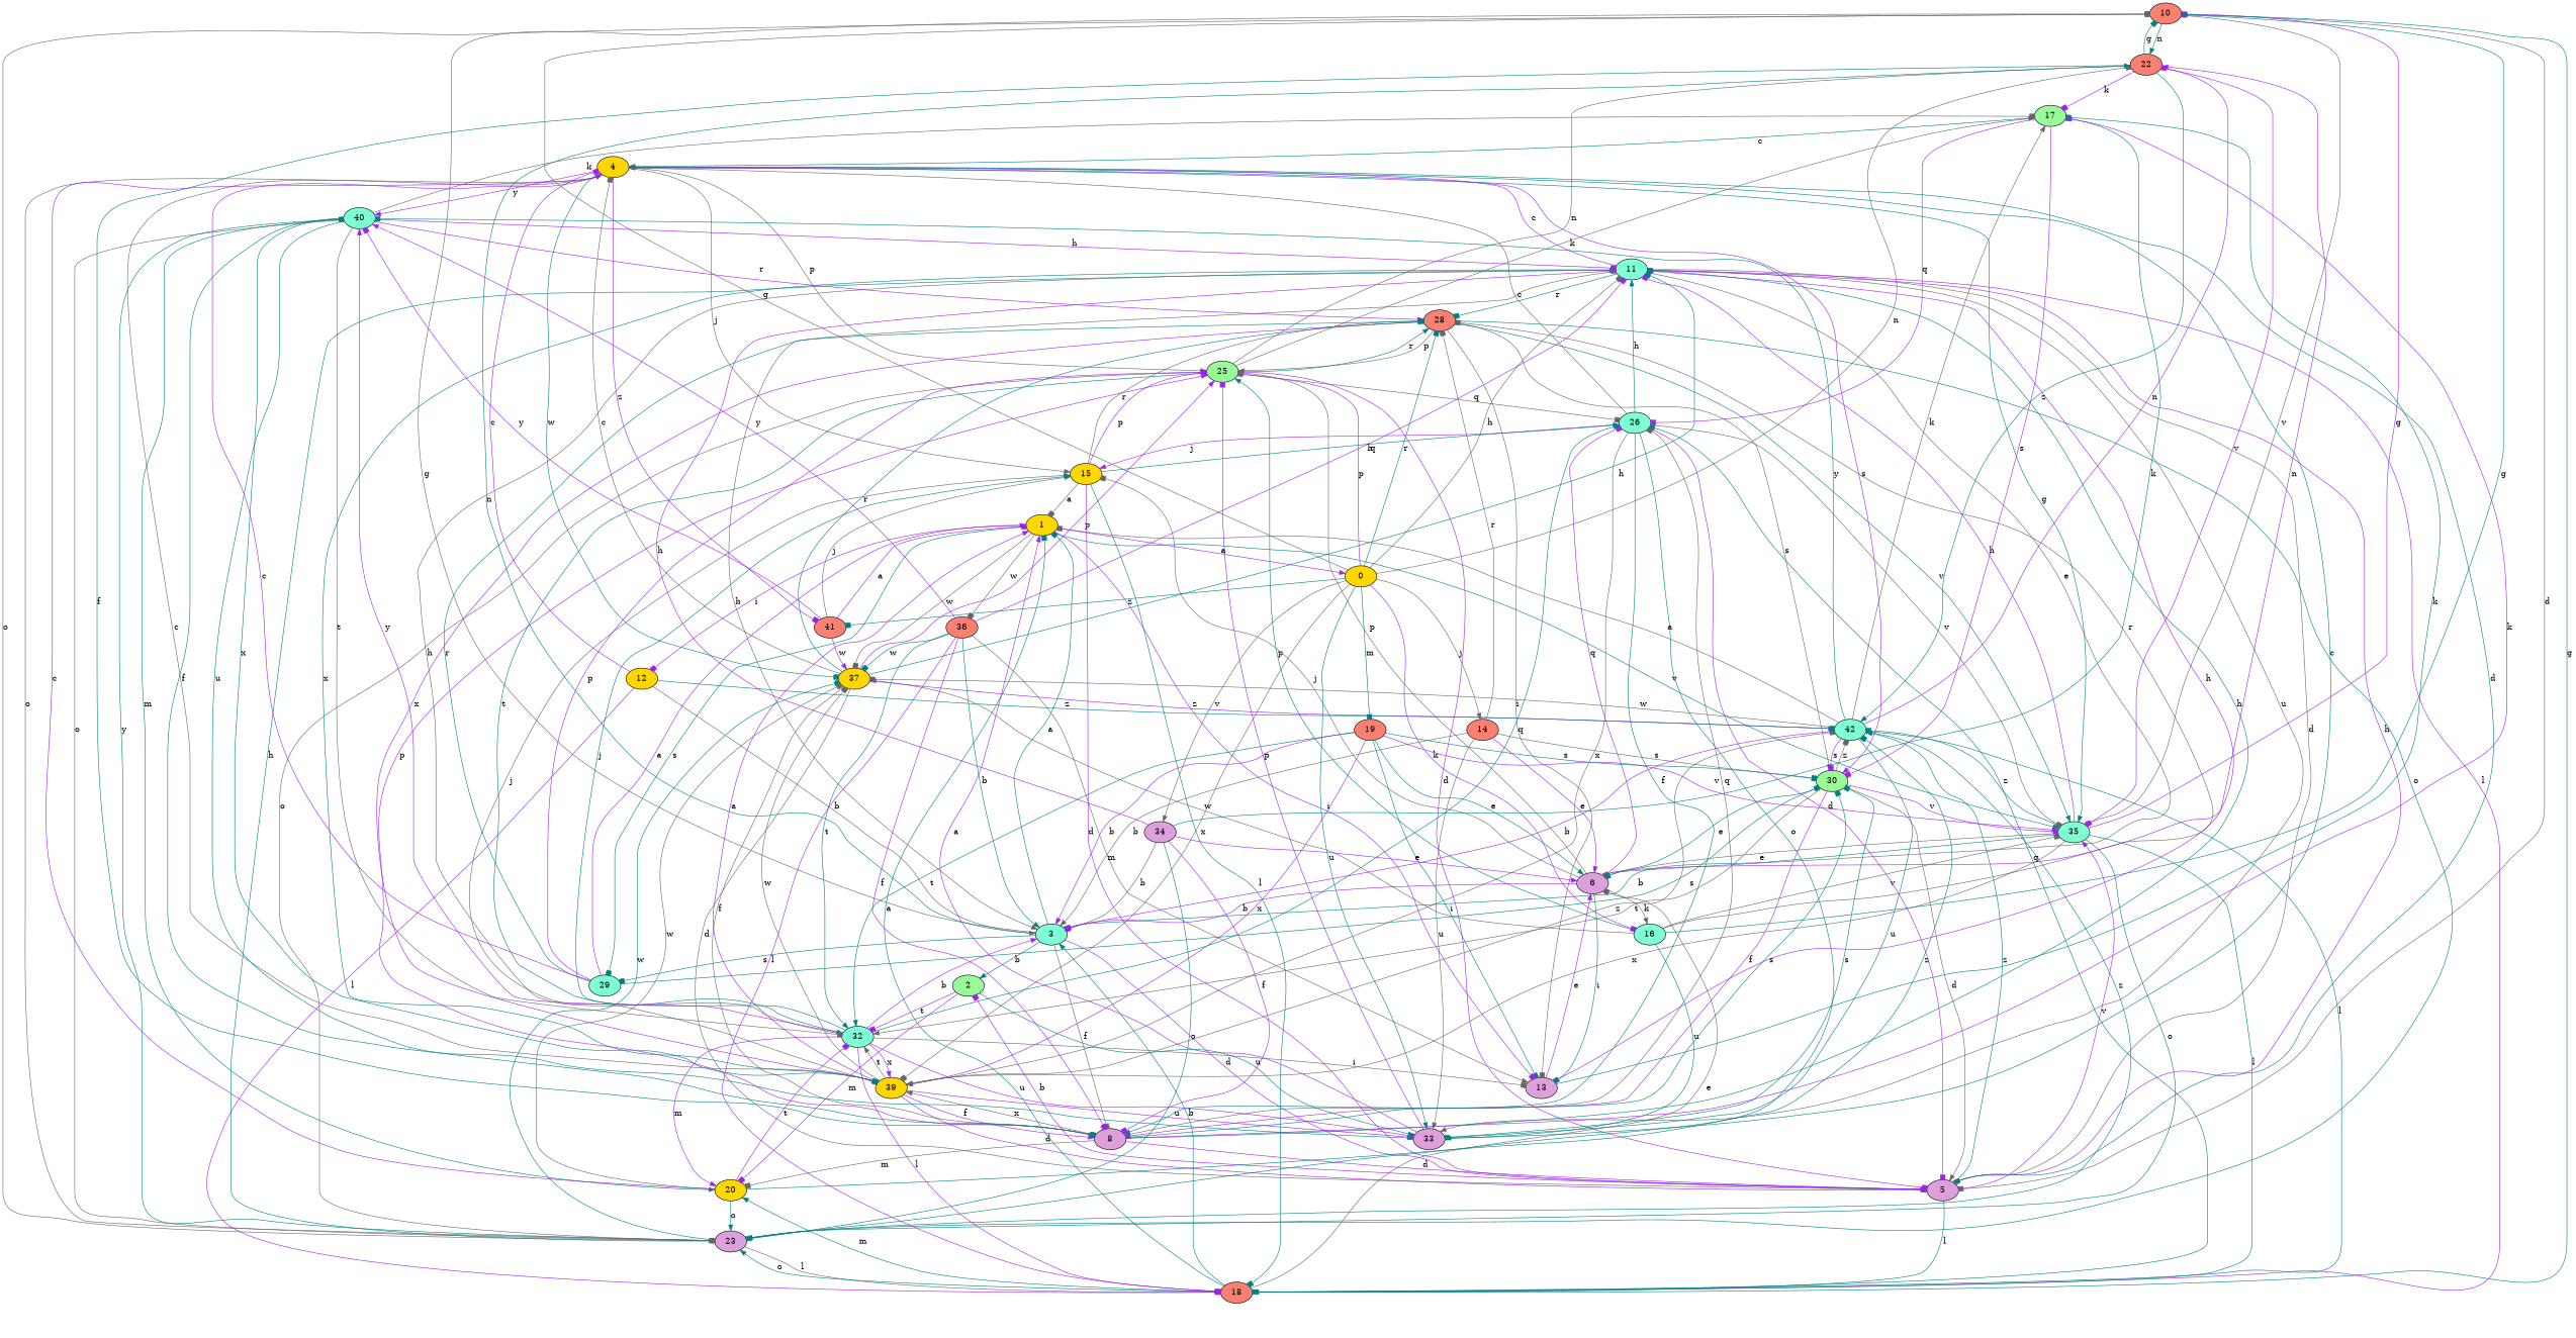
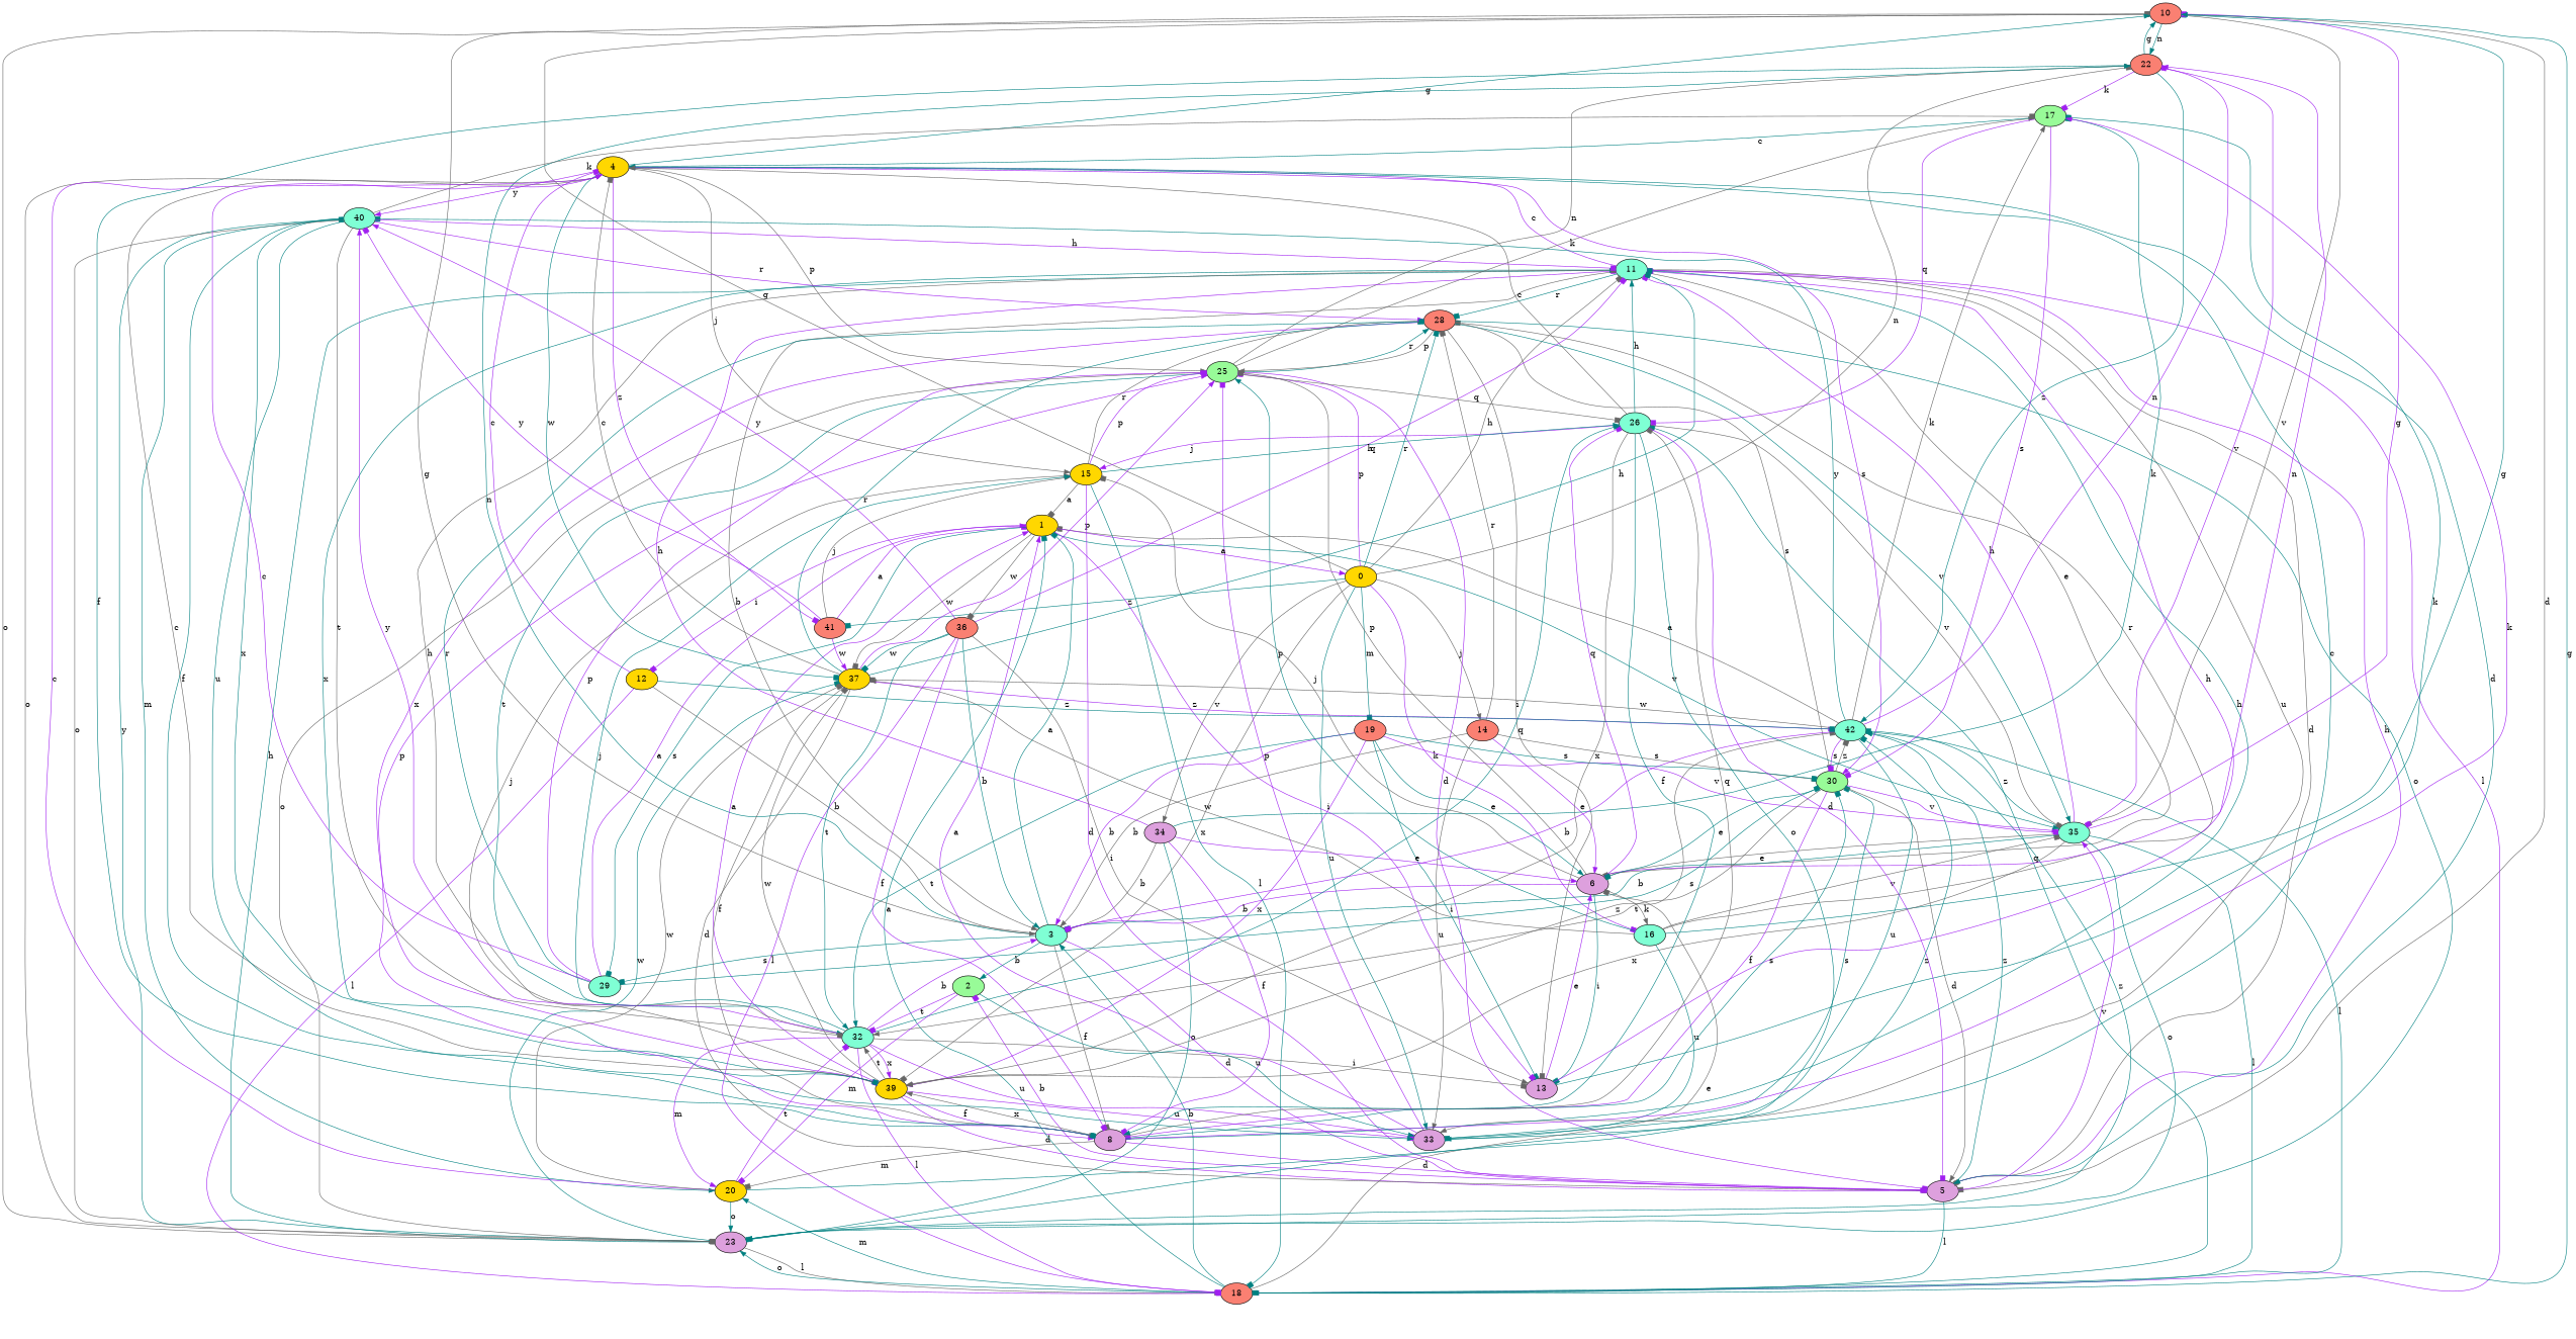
  strict digraph {
    node [fillcolor=aquamarine style=filled]
    edge [arrowhead=box color=teal]
    10 [fillcolor=salmon]
    0 [fillcolor=gold]
    11
    14 [fillcolor=salmon]
    16
    19 [fillcolor=salmon]
    22 [fillcolor=salmon]
    25 [fillcolor=palegreen]
    28 [fillcolor=salmon]
    33 [fillcolor=plum]
    34 [fillcolor=plum]
    39 [fillcolor=gold]
    41 [fillcolor=salmon]
    35
    5 [fillcolor=plum]
    23 [fillcolor=plum]
    3
    4 [fillcolor=gold]
    18 [fillcolor=salmon]
    6 [fillcolor=plum]
    30 [fillcolor=palegreen]
    37 [fillcolor=gold]
    13 [fillcolor=plum]
    32
    8 [fillcolor=plum]
    42
    17 [fillcolor=palegreen]
    26
    1 [fillcolor=gold]
    15 [fillcolor=gold]
    40
    12 [fillcolor=gold]
    29
    36 [fillcolor=salmon]
    2 [fillcolor=palegreen]
    20 [fillcolor=gold]
    10 -> 22 [arrowhead=normal label=n]
    10 -> 35 [arrowhead=normal color=gray40 label=v]
    10 -> 5 [color=gray40 label=d]
    10 -> 23 [arrowhead=normal color=gray40 label=o]
    0 -> 10 [color=gray40 label=g]
    0 -> 11 [color=gray40 label=h]
    0 -> 14 [arrowhead=normal color=gray40 label=j]
    0 -> 16 [color=purple label=k]
    0 -> 19 [label=m]
    0 -> 22 [color=gray40 label=n]
    0 -> 25 [color=purple label=p]
    0 -> 28 [label=r]
    0 -> 33 [arrowhead=normal label=u]
    0 -> 34 [arrowhead=normal color=gray40 label=v]
    0 -> 39 [color=gray40 label=x]
    0 -> 41 [label=z]
    11 -> 28 [label=r]
    11 -> 33 [arrowhead=normal color=gray40 label=u]
    11 -> 39 [arrowhead=normal label=x]
    11 -> 5 [color=gray40 label=d]
    11 -> 3 [arrowhead=normal color=gray40 label=b]
    11 -> 4 [arrowhead=normal color=purple label=c]
    11 -> 18 [arrowhead=normal color=purple label=l]
    11 -> 6 [color=gray40 label=e]
    14 -> 28 [color=gray40 label=r]
    14 -> 33 [arrowhead=normal color=gray40 label=u]
    14 -> 3 [arrowhead=normal color=gray40 label=b]
    14 -> 6 [arrowhead=normal color=purple label=e]
    14 -> 30 [color=gray40 label=s]
    16 -> 10 [label=g]
    16 -> 25 [arrowhead=normal label=p]
    16 -> 28 [color=gray40 label=r]
    16 -> 33 [arrowhead=normal label=u]
    16 -> 35 [color=gray40 label=v]
    16 -> 37 [arrowhead=normal color=gray40 label=w]
    19 -> 39 [arrowhead=normal color=purple label=x]
    19 -> 35 [arrowhead=normal color=purple label=v]
    19 -> 3 [arrowhead=normal color=purple label=b]
    19 -> 6 [arrowhead=normal label=e]
    19 -> 30 [label=s]
    19 -> 13 [label=i]
    19 -> 32 [arrowhead=normal label=t]
-   22 -> 10 [label=g]
+   22 -> 10 [arrowhead=normal label=g]
    22 -> 35 [color=purple label=v]
    22 -> 8 [label=f]
    22 -> 42 [arrowhead=normal label=z]
    22 -> 17 [color=purple label=k]
    25 -> 22 [arrowhead=normal color=gray40 label=n]
    25 -> 28 [arrowhead=normal label=r]
    25 -> 5 [color=purple label=d]
    25 -> 23 [color=gray40 label=o]
    25 -> 32 [arrowhead=normal label=t]
    25 -> 17 [arrowhead=normal color=gray40 label=k]
    25 -> 26 [color=gray40 label=q]
    28 -> 25 [arrowhead=normal color=gray40 label=p]
    28 -> 39 [color=purple label=x]
    28 -> 35 [arrowhead=normal label=v]
    28 -> 23 [arrowhead=normal label=o]
    28 -> 30 [arrowhead=normal color=gray40 label=s]
    28 -> 13 [color=gray40 label=i]
    33 -> 25 [color=purple label=p]
    33 -> 4 [arrowhead=normal label=c]
    33 -> 30 [label=s]
    33 -> 1 [arrowhead=normal color=purple label=a]
    34 -> 11 [color=purple label=h]
    34 -> 23 [arrowhead=normal label=o]
    34 -> 3 [color=gray40 label=b]
    34 -> 6 [arrowhead=normal color=purple label=e]
    34 -> 8 [color=purple label=f]
    34 -> 17 [label=k]
    39 -> 33 [color=purple label=u]
    39 -> 5 [arrowhead=normal color=purple label=d]
    39 -> 4 [arrowhead=normal color=gray40 label=c]
    39 -> 37 [color=gray40 label=w]
    39 -> 32 [arrowhead=normal color=gray40 label=t]
    39 -> 8 [arrowhead=normal color=purple label=f]
    39 -> 42 [color=gray40 label=z]
    39 -> 1 [arrowhead=normal color=purple label=a]
    39 -> 15 [arrowhead=normal color=gray40 label=j]
    41 -> 37 [arrowhead=normal color=purple label=w]
    41 -> 1 [color=purple label=a]
    41 -> 15 [arrowhead=normal color=gray40 label=j]
    41 -> 40 [color=purple label=y]
    35 -> 10 [color=purple label=g]
    35 -> 11 [color=purple label=h]
    35 -> 39 [arrowhead=normal color=gray40 label=x]
    35 -> 23 [arrowhead=normal label=o]
    35 -> 3 [label=b]
    35 -> 18 [arrowhead=normal label=l]
    35 -> 6 [color=gray40 label=e]
    35 -> 42 [label=z]
    5 -> 11 [color=purple label=h]
    5 -> 35 [arrowhead=normal color=purple label=v]
    5 -> 18 [arrowhead=normal label=l]
    5 -> 42 [arrowhead=normal label=z]
    5 -> 2 [color=purple label=b]
    23 -> 11 [arrowhead=normal label=h]
    23 -> 18 [arrowhead=normal color=gray40 label=l]
    23 -> 37 [label=w]
    23 -> 42 [arrowhead=normal label=z]
    23 -> 40 [label=y]
    3 -> 10 [color=gray40 label=g]
    3 -> 22 [arrowhead=normal label=n]
    3 -> 5 [arrowhead=normal color=purple label=d]
    3 -> 8 [color=gray40 label=f]
    3 -> 1 [label=a]
    3 -> 29 [label=s]
    3 -> 2 [arrowhead=normal label=b]
-   4 -> 35 [arrowhead=normal label=g]
+   4 -> 10 [arrowhead=normal label=g]
    4 -> 25 [arrowhead=normal color=gray40 label=p]
    4 -> 41 [color=purple label=z]
    4 -> 5 [arrowhead=normal label=d]
    4 -> 23 [color=gray40 label=o]
    4 -> 30 [arrowhead=normal color=purple label=s]
    4 -> 37 [label=w]
    4 -> 15 [arrowhead=normal color=gray40 label=j]
    4 -> 40 [arrowhead=normal color=purple label=y]
    18 -> 10 [arrowhead=normal label=g]
    18 -> 23 [arrowhead=normal label=o]
    18 -> 3 [arrowhead=normal label=b]
    18 -> 6 [color=gray40 label=e]
    18 -> 26 [label=q]
    18 -> 1 [label=a]
    18 -> 20 [arrowhead=normal label=m]
    6 -> 16 [arrowhead=normal color=gray40 label=k]
    6 -> 22 [arrowhead=normal color=purple label=n]
    6 -> 25 [color=gray40 label=p]
    6 -> 3 [arrowhead=normal color=purple label=b]
    6 -> 13 [label=i]
    6 -> 26 [color=purple label=q]
    6 -> 15 [color=gray40 label=j]
    30 -> 35 [color=purple label=v]
    30 -> 5 [arrowhead=normal color=gray40 label=d]
    30 -> 6 [label=e]
    30 -> 32 [arrowhead=normal color=gray40 label=t]
    30 -> 8 [color=purple label=f]
    30 -> 42 [color=gray40 label=z]
    37 -> 11 [label=h]
    37 -> 25 [arrowhead=normal color=purple label=p]
    37 -> 28 [arrowhead=normal label=r]
    37 -> 5 [color=gray40 label=d]
    37 -> 4 [color=gray40 label=c]
    37 -> 8 [arrowhead=normal color=gray40 label=f]
    37 -> 42 [arrowhead=normal color=purple label=z]
    13 -> 11 [arrowhead=normal color=purple label=h]
    13 -> 6 [arrowhead=normal color=purple label=e]
    13 -> 17 [label=k]
    32 -> 11 [color=gray40 label=h]
    32 -> 33 [color=purple label=u]
    32 -> 39 [arrowhead=normal color=purple label=x]
    32 -> 3 [arrowhead=normal color=purple label=b]
    32 -> 18 [arrowhead=normal color=purple label=l]
    32 -> 13 [color=gray40 label=i]
    32 -> 26 [arrowhead=normal label=q]
    32 -> 15 [arrowhead=normal label=j]
    32 -> 40 [arrowhead=normal color=purple label=y]
    32 -> 20 [arrowhead=normal color=purple label=m]
    8 -> 11 [label=h]
    8 -> 25 [arrowhead=normal color=purple label=p]
    8 -> 39 [arrowhead=normal color=gray40 label=x]
    8 -> 5 [arrowhead=normal color=purple label=d]
    8 -> 30 [label=s]
    8 -> 17 [arrowhead=normal color=purple label=k]
    8 -> 26 [color=gray40 label=q]
    8 -> 20 [color=gray40 label=m]
    42 -> 22 [color=purple label=n]
    42 -> 33 [label=u]
    42 -> 3 [color=purple label=b]
    42 -> 18 [label=l]
    42 -> 30 [color=purple label=s]
    42 -> 37 [color=gray40 label=w]
    42 -> 17 [arrowhead=normal color=gray40 label=k]
    42 -> 1 [color=gray40 label=a]
    42 -> 40 [label=y]
    17 -> 4 [arrowhead=normal label=c]
    17 -> 30 [color=purple label=s]
    17 -> 26 [color=purple label=q]
    26 -> 11 [arrowhead=normal label=h]
    26 -> 39 [arrowhead=normal color=gray40 label=x]
    26 -> 35 [color=gray40 label=v]
    26 -> 5 [color=purple label=d]
    26 -> 23 [label=o]
    26 -> 4 [arrowhead=normal color=gray40 label=c]
    26 -> 8 [arrowhead=normal label=f]
    26 -> 15 [arrowhead=normal color=purple label=j]
    1 -> 0 [arrowhead=normal color=purple label=a]
    1 -> 35 [arrowhead=normal label=v]
    1 -> 37 [color=gray40 label=w]
    1 -> 13 [color=purple label=i]
    1 -> 12 [color=purple label=i]
    1 -> 29 [label=s]
    1 -> 36 [color=gray40 label=w]
    15 -> 25 [color=purple label=p]
    15 -> 28 [arrowhead=normal color=gray40 label=r]
    15 -> 5 [color=purple label=d]
    15 -> 18 [label=l]
    15 -> 26 [arrowhead=normal label=q]
    15 -> 1 [color=gray40 label=a]
    40 -> 11 [color=purple label=h]
    40 -> 28 [arrowhead=normal color=purple label=r]
    40 -> 33 [arrowhead=normal label=u]
    40 -> 39 [label=x]
    40 -> 23 [color=gray40 label=o]
    40 -> 32 [color=gray40 label=t]
    40 -> 8 [label=f]
    40 -> 17 [color=gray40 label=k]
    40 -> 20 [arrowhead=normal label=m]
    12 -> 3 [arrowhead=normal color=gray40 label=b]
    12 -> 4 [color=purple label=c]
    12 -> 18 [color=purple label=l]
    12 -> 42 [label=z]
    29 -> 25 [arrowhead=normal color=purple label=p]
    29 -> 28 [label=r]
    29 -> 4 [arrowhead=normal color=purple label=c]
    29 -> 30 [label=s]
    29 -> 1 [arrowhead=normal color=purple label=a]
    36 -> 11 [color=purple label=h]
    36 -> 3 [arrowhead=normal label=b]
    36 -> 18 [color=purple label=l]
    36 -> 37 [label=w]
-   36 -> 13 [arrowhead=normal color=gray40 label=m]
+   36 -> 13 [arrowhead=normal color=gray40 label=i]
    36 -> 32 [arrowhead=normal label=t]
    36 -> 8 [color=purple label=f]
    36 -> 40 [arrowhead=normal color=purple label=y]
    2 -> 33 [arrowhead=normal label=u]
    2 -> 32 [color=purple label=t]
    2 -> 20 [color=purple label=m]
    20 -> 23 [arrowhead=normal label=o]
    20 -> 4 [arrowhead=normal color=purple label=c]
    20 -> 37 [color=gray40 label=w]
    20 -> 32 [color=purple label=t]
    20 -> 42 [label=z]
  }
